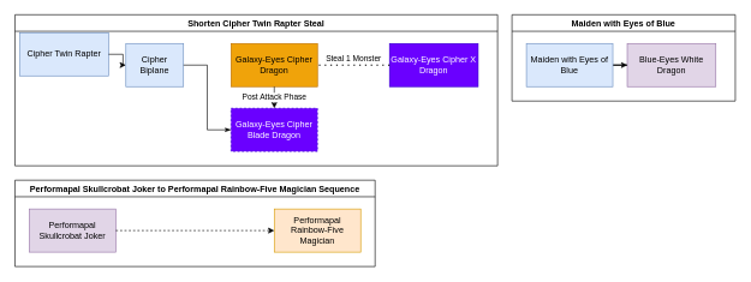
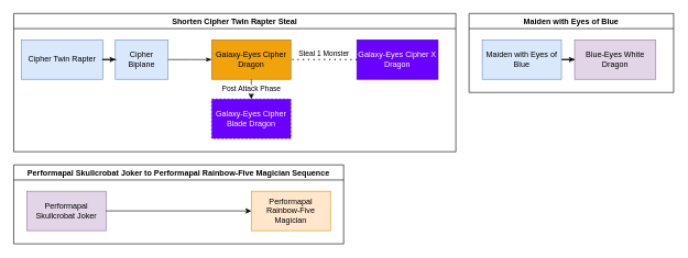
  <mxCell id="0" />
  <mxCell id="1" parent="0" />
  <mxCell id="2" value="Shorten Cipher Twin Rapter Steal" style="swimlane;" parent="1" vertex="1"><mxGeometry x="20" y="20" width="670" height="210" as="geometry" /></mxCell>
- <mxCell id="3" value="Cipher Twin Rapter" style="rounded=0;whiteSpace=wrap;html=1;fillColor=#dae8fc;strokeColor=#6c8ebf;" parent="2" vertex="1"><mxGeometry x="7" y="25" width="123" height="60" as="geometry" /></mxCell>
+ <mxCell id="3" value="Cipher Twin Rapter" style="rounded=0;whiteSpace=wrap;html=1;fillColor=#dae8fc;strokeColor=#6c8ebf;" parent="2" vertex="1"><mxGeometry x="12" y="40" width="123" height="60" as="geometry" /></mxCell>
  <mxCell id="4" value="Cipher Biplane" style="rounded=0;whiteSpace=wrap;html=1;fillColor=#dae8fc;strokeColor=#6c8ebf;" parent="2" vertex="1"><mxGeometry x="154" y="40" width="80" height="60" as="geometry" /></mxCell>
  <mxCell id="5" style="edgeStyle=orthogonalEdgeStyle;rounded=0;orthogonalLoop=1;jettySize=auto;html=1;entryX=0;entryY=0.5;entryDx=0;entryDy=0;" parent="2" source="3" target="4" edge="1"><mxGeometry relative="1" as="geometry" /></mxCell>
  <mxCell id="6" value="Galaxy-Eyes Cipher X Dragon" style="whiteSpace=wrap;html=1;fillColor=#6a00ff;strokeColor=#3700CC;fontColor=#ffffff;" parent="2" vertex="1"><mxGeometry x="520" y="40" width="123" height="60" as="geometry" /></mxCell>
  <mxCell id="7" value="Galaxy-Eyes Cipher Dragon" style="whiteSpace=wrap;html=1;fillColor=#f0a30a;strokeColor=#BD7000;fontColor=#000000;" parent="2" vertex="1"><mxGeometry x="300" y="40" width="120" height="60" as="geometry" /></mxCell>
  <mxCell id="8" value="" style="endArrow=none;dashed=1;html=1;dashPattern=1 3;strokeWidth=2;rounded=0;entryX=1;entryY=0.5;entryDx=0;entryDy=0;exitX=0;exitY=0.5;exitDx=0;exitDy=0;verticalAlign=bottom;" parent="2" source="6" target="7" edge="1"><mxGeometry width="50" height="50" relative="1" as="geometry"><mxPoint x="475" y="140" as="sourcePoint" /><mxPoint x="525" y="90" as="targetPoint" /></mxGeometry></mxCell>
  <mxCell id="9" value="Steal 1 Monster" style="edgeLabel;html=1;align=center;verticalAlign=middle;resizable=0;points=[];" parent="8" vertex="1" connectable="0"><mxGeometry x="-0.19" y="1" relative="1" as="geometry"><mxPoint x="-10" y="-11" as="offset" /></mxGeometry></mxCell>
  <mxCell id="10" value="Galaxy-Eyes Cipher Blade Dragon" style="whiteSpace=wrap;html=1;fillColor=#6a00ff;strokeColor=#3700CC;fontColor=#ffffff;dashed=1;" parent="2" vertex="1"><mxGeometry x="300" y="130" width="120" height="60" as="geometry" /></mxCell>
  <mxCell id="11" value="Post Attack Phase" style="edgeStyle=orthogonalEdgeStyle;rounded=0;orthogonalLoop=1;jettySize=auto;html=1;exitX=0.5;exitY=1;exitDx=0;exitDy=0;startArrow=none;startFill=0;" parent="2" source="7" target="10" edge="1"><mxGeometry relative="1" as="geometry" /></mxCell>
- <mxCell id="12" style="edgeStyle=elbowEdgeStyle;rounded=0;orthogonalLoop=1;jettySize=auto;html=1;endArrow=classicThin;endFill=1;strokeWidth=1;" parent="2" source="4" target="10" edge="1"><mxGeometry relative="1" as="geometry"><mxPoint x="1062" y="-1000" as="targetPoint" /></mxGeometry></mxCell>
+ <mxCell id="12" style="edgeStyle=elbowEdgeStyle;rounded=0;orthogonalLoop=1;jettySize=auto;html=1;entryX=0;entryY=0.5;entryDx=0;entryDy=0;endArrow=classicThin;endFill=1;strokeWidth=1;" parent="2" source="4" target="7" edge="1"><mxGeometry relative="1" as="geometry"><mxPoint x="1062" y="-1000" as="targetPoint" /></mxGeometry></mxCell>
  <mxCell id="13" value="Maiden with Eyes of Blue" style="swimlane;" parent="1" vertex="1"><mxGeometry x="710" y="20" width="310" height="120" as="geometry" /></mxCell>
  <mxCell id="14" value="Blue-Eyes White Dragon" style="whiteSpace=wrap;html=1;fillColor=#e1d5e7;strokeColor=#9673a6;" parent="13" vertex="1"><mxGeometry x="160" y="40" width="123" height="60" as="geometry" /></mxCell>
  <mxCell id="15" value="" style="edgeStyle=orthogonalEdgeStyle;rounded=0;orthogonalLoop=1;jettySize=auto;html=1;verticalAlign=bottom;" parent="13" source="16" target="14" edge="1"><mxGeometry relative="1" as="geometry" /></mxCell>
  <mxCell id="16" value="Maiden with Eyes of Blue" style="whiteSpace=wrap;html=1;fillColor=#dae8fc;strokeColor=#6c8ebf;" parent="13" vertex="1"><mxGeometry x="20" y="40" width="120" height="60" as="geometry" /></mxCell>
  <mxCell id="17" value="Performapal Skullcrobat Joker to Performapal Rainbow-Five Magician Sequence" style="swimlane;" parent="1" vertex="1"><mxGeometry x="20" y="250" width="500" height="120" as="geometry" /></mxCell>
  <mxCell id="18" value="Performapal Skullcrobat Joker" style="whiteSpace=wrap;html=1;fillColor=#e1d5e7;strokeColor=#9673a6;" parent="17" vertex="1"><mxGeometry x="20" y="40" width="120" height="60" as="geometry" /></mxCell>
  <mxCell id="19" value="Performapal Rainbow-Five Magician" style="whiteSpace=wrap;html=1;fillColor=#ffe6cc;strokeColor=#d79b00;" parent="17" vertex="1"><mxGeometry x="360" y="40" width="120" height="60" as="geometry" /></mxCell>
- <mxCell id="20" style="edgeStyle=orthogonalEdgeStyle;rounded=0;orthogonalLoop=1;jettySize=auto;html=1;startArrow=none;startFill=0;endArrow=classic;endFill=1;exitX=1;exitY=0.5;exitDx=0;exitDy=0;dashed=1;" parent="17" source="18" target="19" edge="1"><mxGeometry relative="1" as="geometry" /></mxCell>
+ <mxCell id="20" style="edgeStyle=orthogonalEdgeStyle;rounded=0;orthogonalLoop=1;jettySize=auto;html=1;startArrow=none;startFill=0;endArrow=classic;endFill=1;exitX=1;exitY=0.5;exitDx=0;exitDy=0;" parent="17" source="18" target="19" edge="1"><mxGeometry relative="1" as="geometry" /></mxCell>
